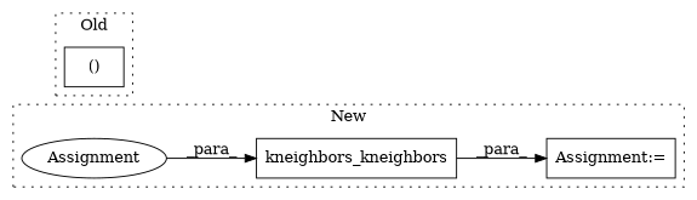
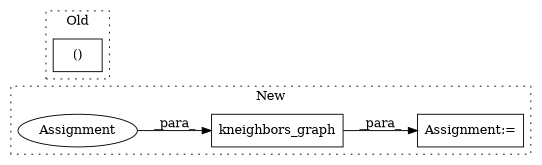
  digraph {
    rankdir=LR
    node [shape=box]
-   n1 [a=32 l="17,1" label=kneighbors_kneighbors s="12105,12132"]
+   n1 [a=32 l="17,1" label=kneighbors_graph s="12105,12132"]
    n2 [a=45 l=10 label=Assignment s=12122 shape=ellipse]
    n3 [a=7 l=1 label="Assignment:=" s=12100]
    n4 [a=106 l=37 label="()" s=12160]
    subgraph cluster_1 {
      label=New
      style=dotted
      n1
      n2
      n3
    }
    subgraph cluster_2 {
      label=Old
      style=dotted
      n4
    }
    n1 -> n3 [label=_para_]
    n2 -> n1 [label=_para_]
  }
